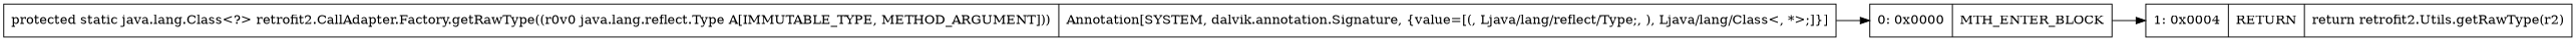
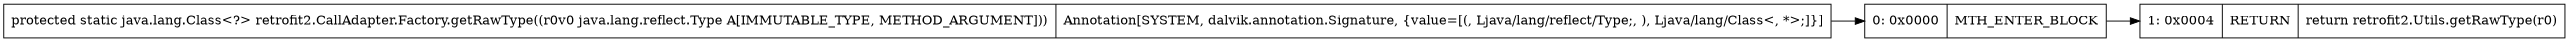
  digraph {
    rankdir=LR
    node [shape=record]
    n1 [label="{0\:\ 0x0000|MTH_ENTER_BLOCK\l}"]
-   n2 [label="{1\:\ 0x0004|RETURN\l|return retrofit2.Utils.getRawType(r2)\l}"]
+   n2 [label="{1\:\ 0x0004|RETURN\l|return retrofit2.Utils.getRawType(r0)\l}"]
    n3 [label="{protected static java.lang.Class\<?\> retrofit2.CallAdapter.Factory.getRawType((r0v0 java.lang.reflect.Type A[IMMUTABLE_TYPE, METHOD_ARGUMENT]))  | Annotation[SYSTEM, dalvik.annotation.Signature, \{value=[(, Ljava\/lang\/reflect\/Type;, ), Ljava\/lang\/Class\<, *\>;]\}]\l}"]
    n1 -> n2
    n3 -> n1
  }
